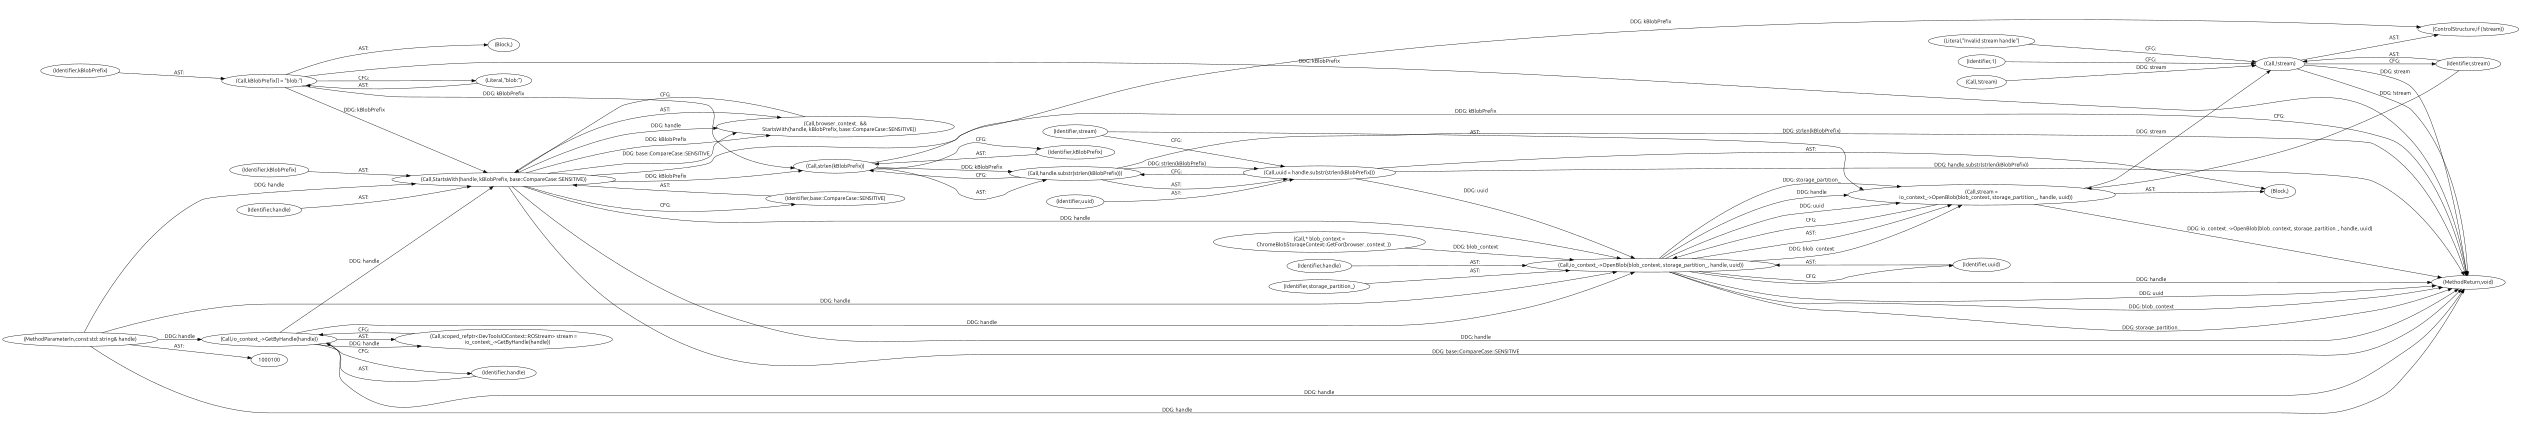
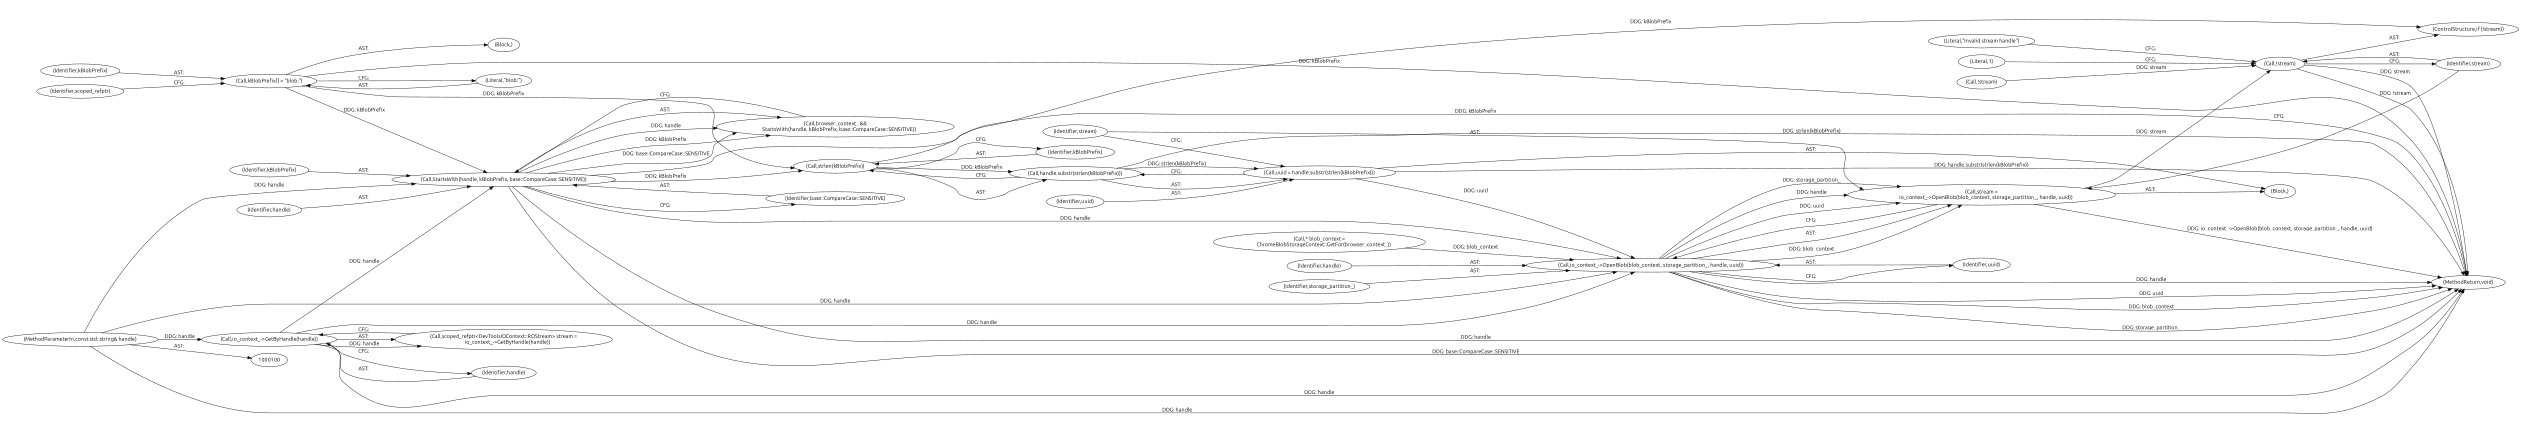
  digraph {
    fontname=Ubuntu
    rankdir=LR
    node [fontname=Ubuntu]
    edge [fontname=Ubuntu]
    n1 [label="(Call,strlen(kBlobPrefix))"]
    n2 [label="(Call,handle.substr(strlen(kBlobPrefix)))"]
    n3 [label="(Identifier,kBlobPrefix)"]
    n4 [label="(ControlStructure,if (!stream))"]
    n5 [label="(MethodReturn,void)"]
    n6 [label="(Call,uuid = handle.substr(strlen(kBlobPrefix)))"]
    n7 [label="(Call,StartsWith(handle, kBlobPrefix, base::CompareCase::SENSITIVE))"]
    n8 [label="(Call,io_context_->OpenBlob(blob_context, storage_partition_, handle, uuid))"]
    n9 [label="(Call,browser_context_ &&\n       StartsWith(handle, kBlobPrefix, base::CompareCase::SENSITIVE))"]
    n10 [label="(Identifier,base::CompareCase::SENSITIVE)"]
    n11 [label="(Call,stream =\n        io_context_->OpenBlob(blob_context, storage_partition_, handle, uuid))"]
    n12 [label="(Identifier,uuid)"]
    n13 [label="(Call,io_context_->GetByHandle(handle))"]
    n14 [label="(Call,scoped_refptr<DevToolsIOContext::ROStream> stream =\n       io_context_->GetByHandle(handle))"]
    n15 [label="(Identifier,handle)"]
    n16 [label="(MethodParameterIn,const std::string& handle)"]
    1000100
    n18 [label="(Call,kBlobPrefix[] = \"blob:\")"]
    n19 [label="(Literal,\"blob:\")"]
    n20 [label="(Block,)"]
    n21 [label="(Block,)"]
    n22 [label="(Call,!stream)"]
    n23 [label="(Identifier,stream)"]
-   n24 [label="(Identifier,1)"]
+   n24 [label="(Literal,1)"]
    n25 [label="(Call,!stream)"]
+   n26 [label="(Identifier,scoped_refptr)"]
    n27 [label="(Literal,\"Invalid stream handle\")"]
    n28 [label="(Call,* blob_context =\n        ChromeBlobStorageContext::GetFor(browser_context_))"]
    n29 [label="(Identifier,handle)"]
    n30 [label="(Identifier,handle)"]
    n31 [label="(Identifier,stream)"]
    n32 [label="(Identifier,kBlobPrefix)"]
    n33 [label="(Identifier,kBlobPrefix)"]
    n34 [label="(Identifier,storage_partition_)"]
    n35 [label="(Identifier,uuid)"]
    n1 -> n2 [label="AST: "]
    n1 -> n2 [label="DDG: kBlobPrefix"]
    n1 -> n3 [label="CFG: "]
    n1 -> n4 [label="DDG: kBlobPrefix"]
    n2 -> n1 [label="CFG: "]
    n2 -> n5 [label="DDG: strlen(kBlobPrefix)"]
    n2 -> n6 [label="AST: "]
    n2 -> n6 [label="DDG: strlen(kBlobPrefix)"]
    n3 -> n1 [label="AST: "]
    n6 -> n2 [label="CFG: "]
    n6 -> n5 [label="DDG: handle.substr(strlen(kBlobPrefix))"]
    n6 -> n8 [label="DDG: uuid"]
    n6 -> n21 [label="AST: "]
    n7 -> n1 [label="DDG: kBlobPrefix"]
    n7 -> n5 [label="DDG: kBlobPrefix"]
    n7 -> n5 [label="DDG: handle"]
    n7 -> n5 [label="DDG: base::CompareCase::SENSITIVE"]
    n7 -> n8 [label="DDG: handle"]
    n7 -> n9 [label="AST: "]
    n7 -> n9 [label="DDG: handle"]
    n7 -> n9 [label="DDG: kBlobPrefix"]
    n7 -> n9 [label="DDG: base::CompareCase::SENSITIVE"]
    n7 -> n10 [label="CFG: "]
    n8 -> n5 [label="DDG: uuid"]
    n8 -> n5 [label="DDG: blob_context"]
    n8 -> n5 [label="DDG: storage_partition_"]
    n8 -> n5 [label="DDG: handle"]
    n8 -> n11 [label="AST: "]
    n8 -> n11 [label="DDG: blob_context"]
    n8 -> n11 [label="DDG: storage_partition_"]
    n8 -> n11 [label="DDG: handle"]
    n8 -> n11 [label="DDG: uuid"]
    n8 -> n12 [label="CFG: "]
    n9 -> n7 [label="CFG: "]
    n10 -> n7 [label="AST: "]
    n11 -> n5 [label="DDG: io_context_->OpenBlob(blob_context, storage_partition_, handle, uuid)"]
    n11 -> n8 [label="CFG: "]
    n11 -> n21 [label="AST: "]
    n11 -> n22 [label="DDG: stream"]
    n12 -> n8 [label="AST: "]
    n13 -> n5 [label="DDG: handle"]
    n13 -> n7 [label="DDG: handle"]
    n13 -> n8 [label="DDG: handle"]
    n13 -> n14 [label="AST: "]
    n13 -> n14 [label="DDG: handle"]
    n13 -> n15 [label="CFG: "]
    n14 -> n13 [label="CFG: "]
    n15 -> n13 [label="AST: "]
    n16 -> n5 [label="DDG: handle"]
    n16 -> n7 [label="DDG: handle"]
    n16 -> n8 [label="DDG: handle"]
    n16 -> n13 [label="DDG: handle"]
    n16 -> 1000100 [label="AST: "]
    n18 -> n1 [label="DDG: kBlobPrefix"]
    n18 -> n5 [label="DDG: kBlobPrefix"]
    n18 -> n7 [label="DDG: kBlobPrefix"]
    n18 -> n19 [label="CFG: "]
    n18 -> n20 [label="AST: "]
    n19 -> n18 [label="AST: "]
    n22 -> n4 [label="AST: "]
    n22 -> n5 [label="DDG: stream"]
    n22 -> n5 [label="DDG: !stream"]
    n22 -> n23 [label="CFG: "]
    n23 -> n11 [label="CFG: "]
    n23 -> n22 [label="AST: "]
    n24 -> n22 [label="CFG: "]
    n25 -> n22 [label="DDG: stream"]
+   n26 -> n18 [label="CFG: "]
    n27 -> n22 [label="CFG: "]
    n28 -> n8 [label="DDG: blob_context"]
    n29 -> n8 [label="AST: "]
    n30 -> n7 [label="AST: "]
    n31 -> n6 [label="CFG: "]
    n31 -> n11 [label="AST: "]
    n32 -> n18 [label="AST: "]
    n33 -> n7 [label="AST: "]
    n34 -> n8 [label="AST: "]
    n35 -> n6 [label="AST: "]
  }
